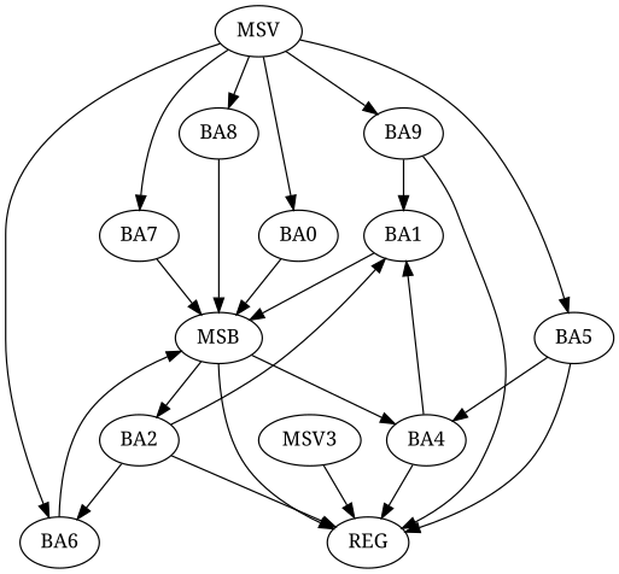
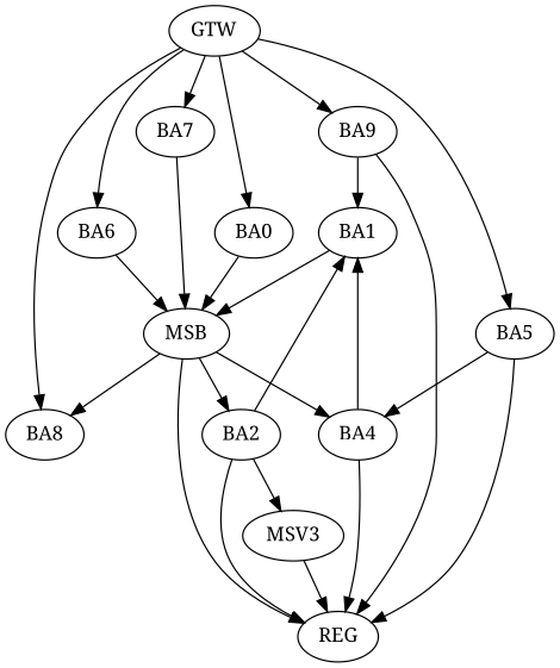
  strict digraph {
    fontname="Noto Serif"
    node [fontname="Noto Serif"]
    edge [fontname="Noto Serif"]
    n1 [label=BA1]
    n2 [label=MSB]
    n3 [label=BA2]
    n4 [label=REG]
    n5 [label=BA4]
    n6 [label=MSV3]
    n7 [label=BA0]
    n8 [label=BA5]
    n9 [label=BA6]
    n10 [label=BA7]
    n11 [label=BA8]
    n12 [label=BA9]
-   n13 [label=MSV]
+   n13 [label=GTW]
    n1 -> n2
    n2 -> n3
    n2 -> n4
    n2 -> n5
    n3 -> n1
    n3 -> n4
-   n3 -> n9
+   n3 -> n6
    n5 -> n1
    n5 -> n4
    n6 -> n4
    n7 -> n2
    n8 -> n4
    n8 -> n5
    n9 -> n2
    n10 -> n2
-   n11 -> n2
+   n2 -> n11
    n12 -> n1
    n12 -> n4
    n13 -> n7
    n13 -> n8
    n13 -> n9
    n13 -> n10
    n13 -> n11
    n13 -> n12
  }
